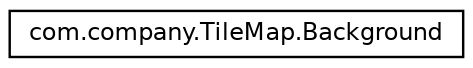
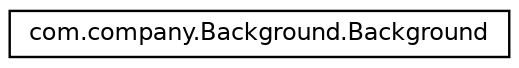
  digraph {
    rankdir=LR
-   n1 [color=black fillcolor=white fontname=Helvetica fontsize=10 height=0.2 label="com.company.TileMap.Background" shape=record style=filled width=0.4]
+   n1 [color=black fillcolor=white fontname=Helvetica fontsize=10 height=0.2 label="com.company.Background.Background" shape=record style=filled width=0.4]
  }
